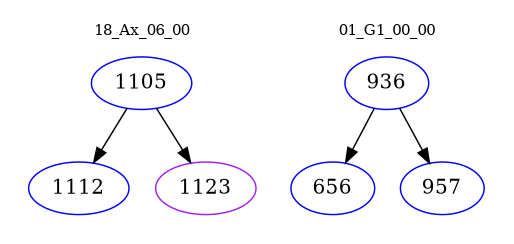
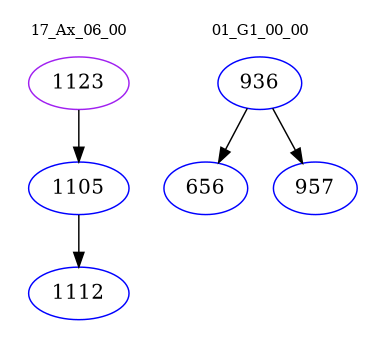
  digraph {
    node [color=blue]
    edge [color=black]
    n1 [label=1105]
    n2 [label=1112]
    n3 [color=purple label=1123]
    n4 [label=936]
    n5 [label=656]
    n6 [label=957]
    subgraph cluster_1 {
      color=white
      fontsize=10
-     label="18_Ax_06_00"
+     label="17_Ax_06_00"
      n1
      n2
      n3
    }
    subgraph cluster_2 {
      color=white
      fontsize=10
      label="01_G1_00_00"
      n4
      n5
      n6
    }
    n1 -> n2
-   n1 -> n3
+   n3 -> n1
    n4 -> n5
    n4 -> n6
  }
